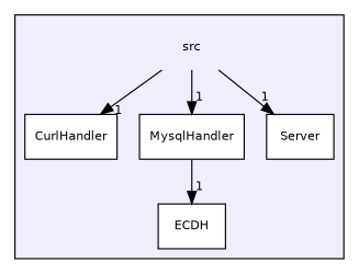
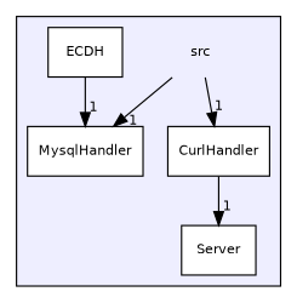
  digraph {
    compound=true
    node [fontname=Helvetica fontsize=10 shape=box color=black fillcolor=white style=filled]
    edge [headlabel=1 labeldistance=1.5 labelfontname=Helvetica labelfontsize=10]
    n1 [label=src shape=plaintext color="" fillcolor="" style=""]
    n2 [label=CurlHandler]
    n3 [label=ECDH]
    n4 [label=MysqlHandler]
    n5 [label=Server]
    subgraph cluster_1 {
      bgcolor="#eeeeff"
      pencolor=black
      n1
      n2
      n3
      n4
      n5
    }
    n1 -> n2
    n1 -> n4
-   n1 -> n5
-   n4 -> n3
+   n2 -> n5
+   n3 -> n4
  }
